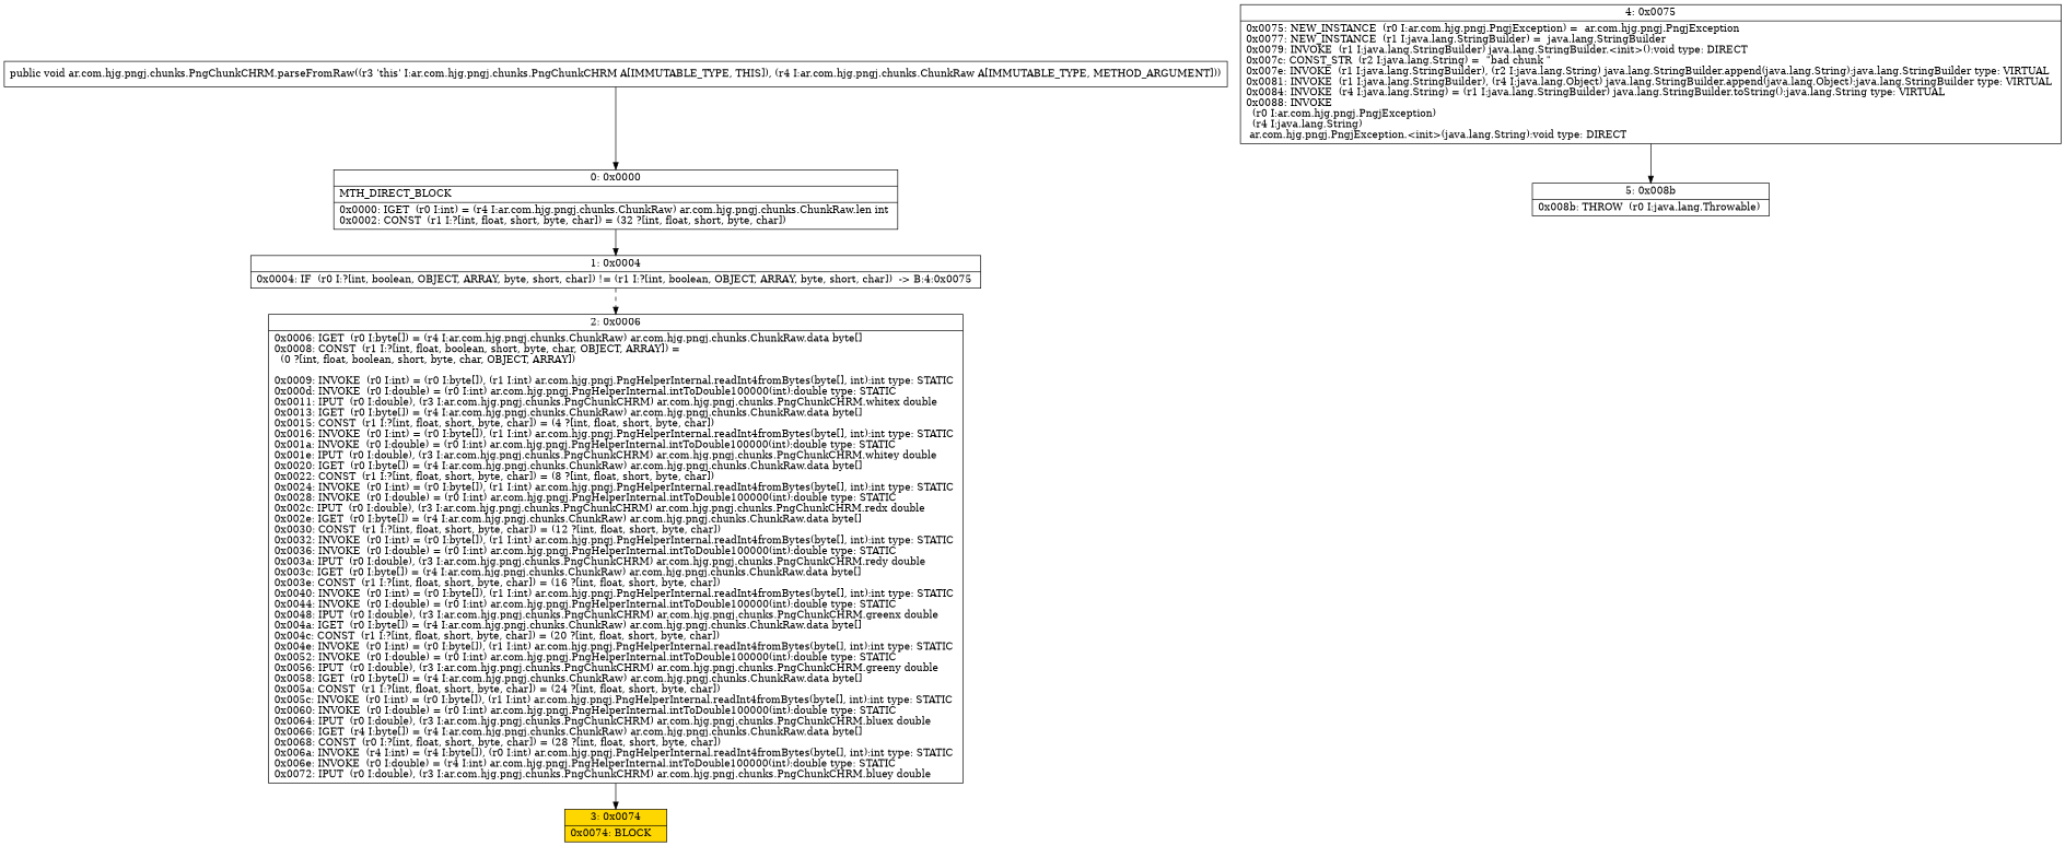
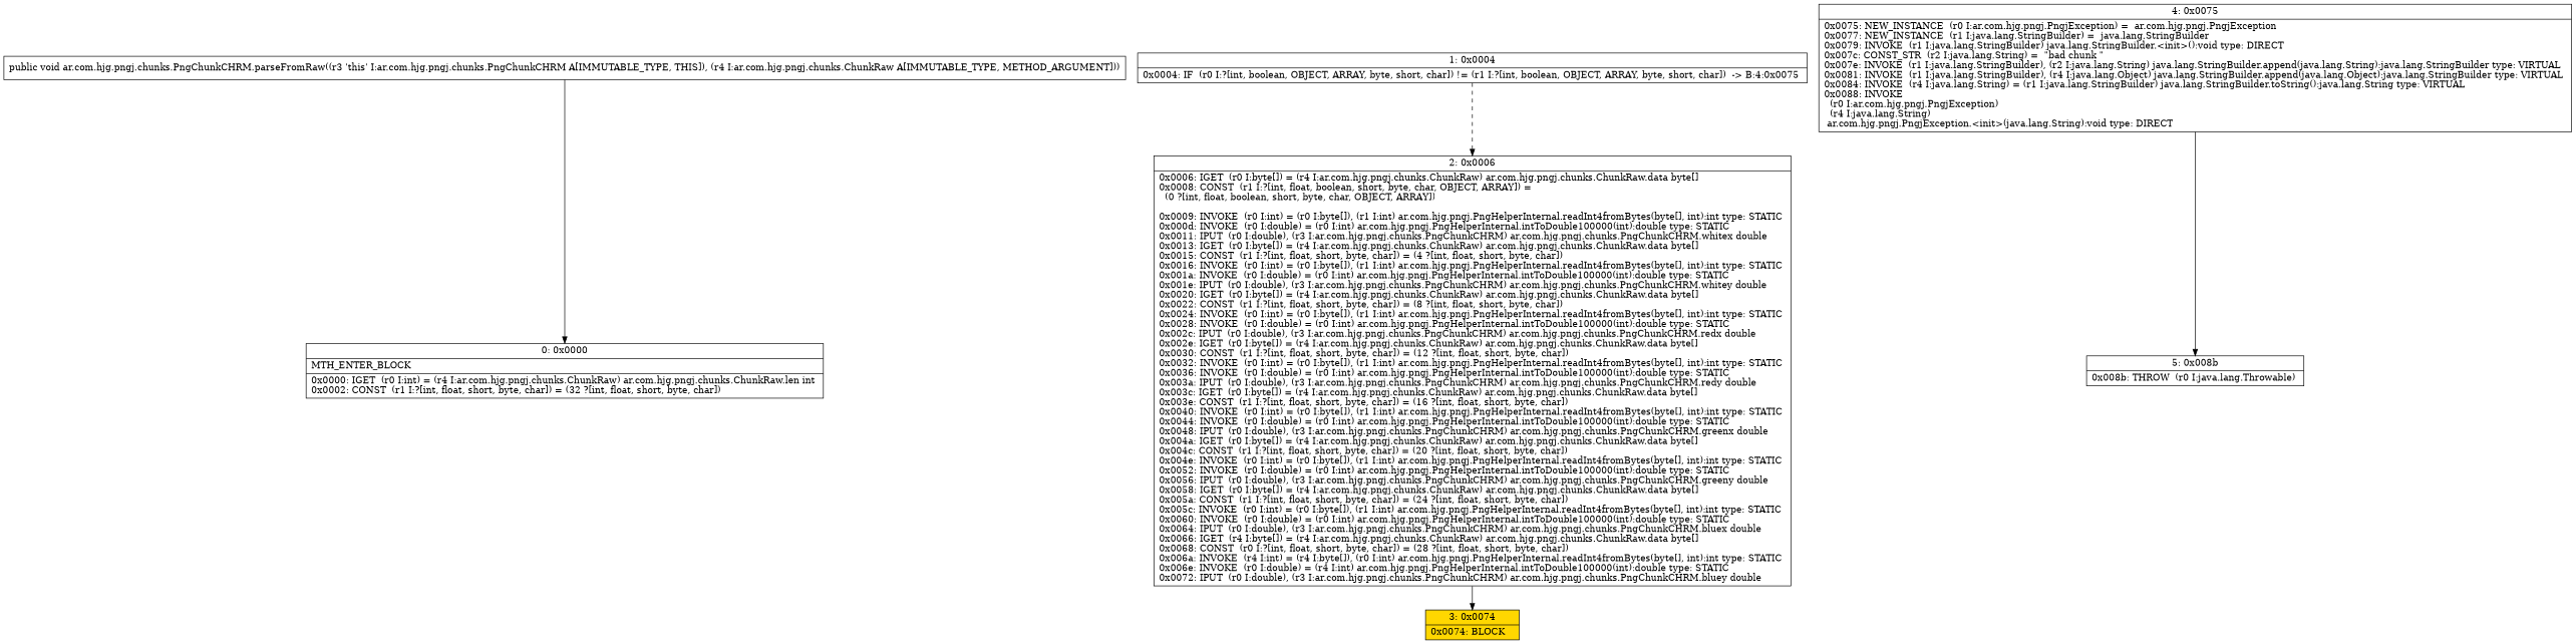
  digraph {
    node [fillcolor=white shape=record style=filled]
-   n1 [label="{0\:\ 0x0000|MTH_DIRECT_BLOCK\l|0x0000: IGET  (r0 I:int) = (r4 I:ar.com.hjg.pngj.chunks.ChunkRaw) ar.com.hjg.pngj.chunks.ChunkRaw.len int \l0x0002: CONST  (r1 I:?[int, float, short, byte, char]) = (32 ?[int, float, short, byte, char]) \l}"]
+   n1 [label="{0\:\ 0x0000|MTH_ENTER_BLOCK\l|0x0000: IGET  (r0 I:int) = (r4 I:ar.com.hjg.pngj.chunks.ChunkRaw) ar.com.hjg.pngj.chunks.ChunkRaw.len int \l0x0002: CONST  (r1 I:?[int, float, short, byte, char]) = (32 ?[int, float, short, byte, char]) \l}"]
    n2 [label="{1\:\ 0x0004|0x0004: IF  (r0 I:?[int, boolean, OBJECT, ARRAY, byte, short, char]) != (r1 I:?[int, boolean, OBJECT, ARRAY, byte, short, char])  \-\> B:4:0x0075 \l}"]
    n3 [label="{2\:\ 0x0006|0x0006: IGET  (r0 I:byte[]) = (r4 I:ar.com.hjg.pngj.chunks.ChunkRaw) ar.com.hjg.pngj.chunks.ChunkRaw.data byte[] \l0x0008: CONST  (r1 I:?[int, float, boolean, short, byte, char, OBJECT, ARRAY]) = \l  (0 ?[int, float, boolean, short, byte, char, OBJECT, ARRAY])\l \l0x0009: INVOKE  (r0 I:int) = (r0 I:byte[]), (r1 I:int) ar.com.hjg.pngj.PngHelperInternal.readInt4fromBytes(byte[], int):int type: STATIC \l0x000d: INVOKE  (r0 I:double) = (r0 I:int) ar.com.hjg.pngj.PngHelperInternal.intToDouble100000(int):double type: STATIC \l0x0011: IPUT  (r0 I:double), (r3 I:ar.com.hjg.pngj.chunks.PngChunkCHRM) ar.com.hjg.pngj.chunks.PngChunkCHRM.whitex double \l0x0013: IGET  (r0 I:byte[]) = (r4 I:ar.com.hjg.pngj.chunks.ChunkRaw) ar.com.hjg.pngj.chunks.ChunkRaw.data byte[] \l0x0015: CONST  (r1 I:?[int, float, short, byte, char]) = (4 ?[int, float, short, byte, char]) \l0x0016: INVOKE  (r0 I:int) = (r0 I:byte[]), (r1 I:int) ar.com.hjg.pngj.PngHelperInternal.readInt4fromBytes(byte[], int):int type: STATIC \l0x001a: INVOKE  (r0 I:double) = (r0 I:int) ar.com.hjg.pngj.PngHelperInternal.intToDouble100000(int):double type: STATIC \l0x001e: IPUT  (r0 I:double), (r3 I:ar.com.hjg.pngj.chunks.PngChunkCHRM) ar.com.hjg.pngj.chunks.PngChunkCHRM.whitey double \l0x0020: IGET  (r0 I:byte[]) = (r4 I:ar.com.hjg.pngj.chunks.ChunkRaw) ar.com.hjg.pngj.chunks.ChunkRaw.data byte[] \l0x0022: CONST  (r1 I:?[int, float, short, byte, char]) = (8 ?[int, float, short, byte, char]) \l0x0024: INVOKE  (r0 I:int) = (r0 I:byte[]), (r1 I:int) ar.com.hjg.pngj.PngHelperInternal.readInt4fromBytes(byte[], int):int type: STATIC \l0x0028: INVOKE  (r0 I:double) = (r0 I:int) ar.com.hjg.pngj.PngHelperInternal.intToDouble100000(int):double type: STATIC \l0x002c: IPUT  (r0 I:double), (r3 I:ar.com.hjg.pngj.chunks.PngChunkCHRM) ar.com.hjg.pngj.chunks.PngChunkCHRM.redx double \l0x002e: IGET  (r0 I:byte[]) = (r4 I:ar.com.hjg.pngj.chunks.ChunkRaw) ar.com.hjg.pngj.chunks.ChunkRaw.data byte[] \l0x0030: CONST  (r1 I:?[int, float, short, byte, char]) = (12 ?[int, float, short, byte, char]) \l0x0032: INVOKE  (r0 I:int) = (r0 I:byte[]), (r1 I:int) ar.com.hjg.pngj.PngHelperInternal.readInt4fromBytes(byte[], int):int type: STATIC \l0x0036: INVOKE  (r0 I:double) = (r0 I:int) ar.com.hjg.pngj.PngHelperInternal.intToDouble100000(int):double type: STATIC \l0x003a: IPUT  (r0 I:double), (r3 I:ar.com.hjg.pngj.chunks.PngChunkCHRM) ar.com.hjg.pngj.chunks.PngChunkCHRM.redy double \l0x003c: IGET  (r0 I:byte[]) = (r4 I:ar.com.hjg.pngj.chunks.ChunkRaw) ar.com.hjg.pngj.chunks.ChunkRaw.data byte[] \l0x003e: CONST  (r1 I:?[int, float, short, byte, char]) = (16 ?[int, float, short, byte, char]) \l0x0040: INVOKE  (r0 I:int) = (r0 I:byte[]), (r1 I:int) ar.com.hjg.pngj.PngHelperInternal.readInt4fromBytes(byte[], int):int type: STATIC \l0x0044: INVOKE  (r0 I:double) = (r0 I:int) ar.com.hjg.pngj.PngHelperInternal.intToDouble100000(int):double type: STATIC \l0x0048: IPUT  (r0 I:double), (r3 I:ar.com.hjg.pngj.chunks.PngChunkCHRM) ar.com.hjg.pngj.chunks.PngChunkCHRM.greenx double \l0x004a: IGET  (r0 I:byte[]) = (r4 I:ar.com.hjg.pngj.chunks.ChunkRaw) ar.com.hjg.pngj.chunks.ChunkRaw.data byte[] \l0x004c: CONST  (r1 I:?[int, float, short, byte, char]) = (20 ?[int, float, short, byte, char]) \l0x004e: INVOKE  (r0 I:int) = (r0 I:byte[]), (r1 I:int) ar.com.hjg.pngj.PngHelperInternal.readInt4fromBytes(byte[], int):int type: STATIC \l0x0052: INVOKE  (r0 I:double) = (r0 I:int) ar.com.hjg.pngj.PngHelperInternal.intToDouble100000(int):double type: STATIC \l0x0056: IPUT  (r0 I:double), (r3 I:ar.com.hjg.pngj.chunks.PngChunkCHRM) ar.com.hjg.pngj.chunks.PngChunkCHRM.greeny double \l0x0058: IGET  (r0 I:byte[]) = (r4 I:ar.com.hjg.pngj.chunks.ChunkRaw) ar.com.hjg.pngj.chunks.ChunkRaw.data byte[] \l0x005a: CONST  (r1 I:?[int, float, short, byte, char]) = (24 ?[int, float, short, byte, char]) \l0x005c: INVOKE  (r0 I:int) = (r0 I:byte[]), (r1 I:int) ar.com.hjg.pngj.PngHelperInternal.readInt4fromBytes(byte[], int):int type: STATIC \l0x0060: INVOKE  (r0 I:double) = (r0 I:int) ar.com.hjg.pngj.PngHelperInternal.intToDouble100000(int):double type: STATIC \l0x0064: IPUT  (r0 I:double), (r3 I:ar.com.hjg.pngj.chunks.PngChunkCHRM) ar.com.hjg.pngj.chunks.PngChunkCHRM.bluex double \l0x0066: IGET  (r4 I:byte[]) = (r4 I:ar.com.hjg.pngj.chunks.ChunkRaw) ar.com.hjg.pngj.chunks.ChunkRaw.data byte[] \l0x0068: CONST  (r0 I:?[int, float, short, byte, char]) = (28 ?[int, float, short, byte, char]) \l0x006a: INVOKE  (r4 I:int) = (r4 I:byte[]), (r0 I:int) ar.com.hjg.pngj.PngHelperInternal.readInt4fromBytes(byte[], int):int type: STATIC \l0x006e: INVOKE  (r0 I:double) = (r4 I:int) ar.com.hjg.pngj.PngHelperInternal.intToDouble100000(int):double type: STATIC \l0x0072: IPUT  (r0 I:double), (r3 I:ar.com.hjg.pngj.chunks.PngChunkCHRM) ar.com.hjg.pngj.chunks.PngChunkCHRM.bluey double \l}"]
    n4 [fillcolor=gold label="{3\:\ 0x0074|0x0074: BLOCK   \l}"]
    n5 [label="{4\:\ 0x0075|0x0075: NEW_INSTANCE  (r0 I:ar.com.hjg.pngj.PngjException) =  ar.com.hjg.pngj.PngjException \l0x0077: NEW_INSTANCE  (r1 I:java.lang.StringBuilder) =  java.lang.StringBuilder \l0x0079: INVOKE  (r1 I:java.lang.StringBuilder) java.lang.StringBuilder.\<init\>():void type: DIRECT \l0x007c: CONST_STR  (r2 I:java.lang.String) =  \"bad chunk \" \l0x007e: INVOKE  (r1 I:java.lang.StringBuilder), (r2 I:java.lang.String) java.lang.StringBuilder.append(java.lang.String):java.lang.StringBuilder type: VIRTUAL \l0x0081: INVOKE  (r1 I:java.lang.StringBuilder), (r4 I:java.lang.Object) java.lang.StringBuilder.append(java.lang.Object):java.lang.StringBuilder type: VIRTUAL \l0x0084: INVOKE  (r4 I:java.lang.String) = (r1 I:java.lang.StringBuilder) java.lang.StringBuilder.toString():java.lang.String type: VIRTUAL \l0x0088: INVOKE  \l  (r0 I:ar.com.hjg.pngj.PngjException)\l  (r4 I:java.lang.String)\l ar.com.hjg.pngj.PngjException.\<init\>(java.lang.String):void type: DIRECT \l}"]
    n6 [label="{5\:\ 0x008b|0x008b: THROW  (r0 I:java.lang.Throwable) \l}"]
    n7 [label="{public void ar.com.hjg.pngj.chunks.PngChunkCHRM.parseFromRaw((r3 'this' I:ar.com.hjg.pngj.chunks.PngChunkCHRM A[IMMUTABLE_TYPE, THIS]), (r4 I:ar.com.hjg.pngj.chunks.ChunkRaw A[IMMUTABLE_TYPE, METHOD_ARGUMENT])) }"]
-   n1 -> n2
    n2 -> n3 [style=dashed]
    n3 -> n4
    n5 -> n6
    n7 -> n1
  }
